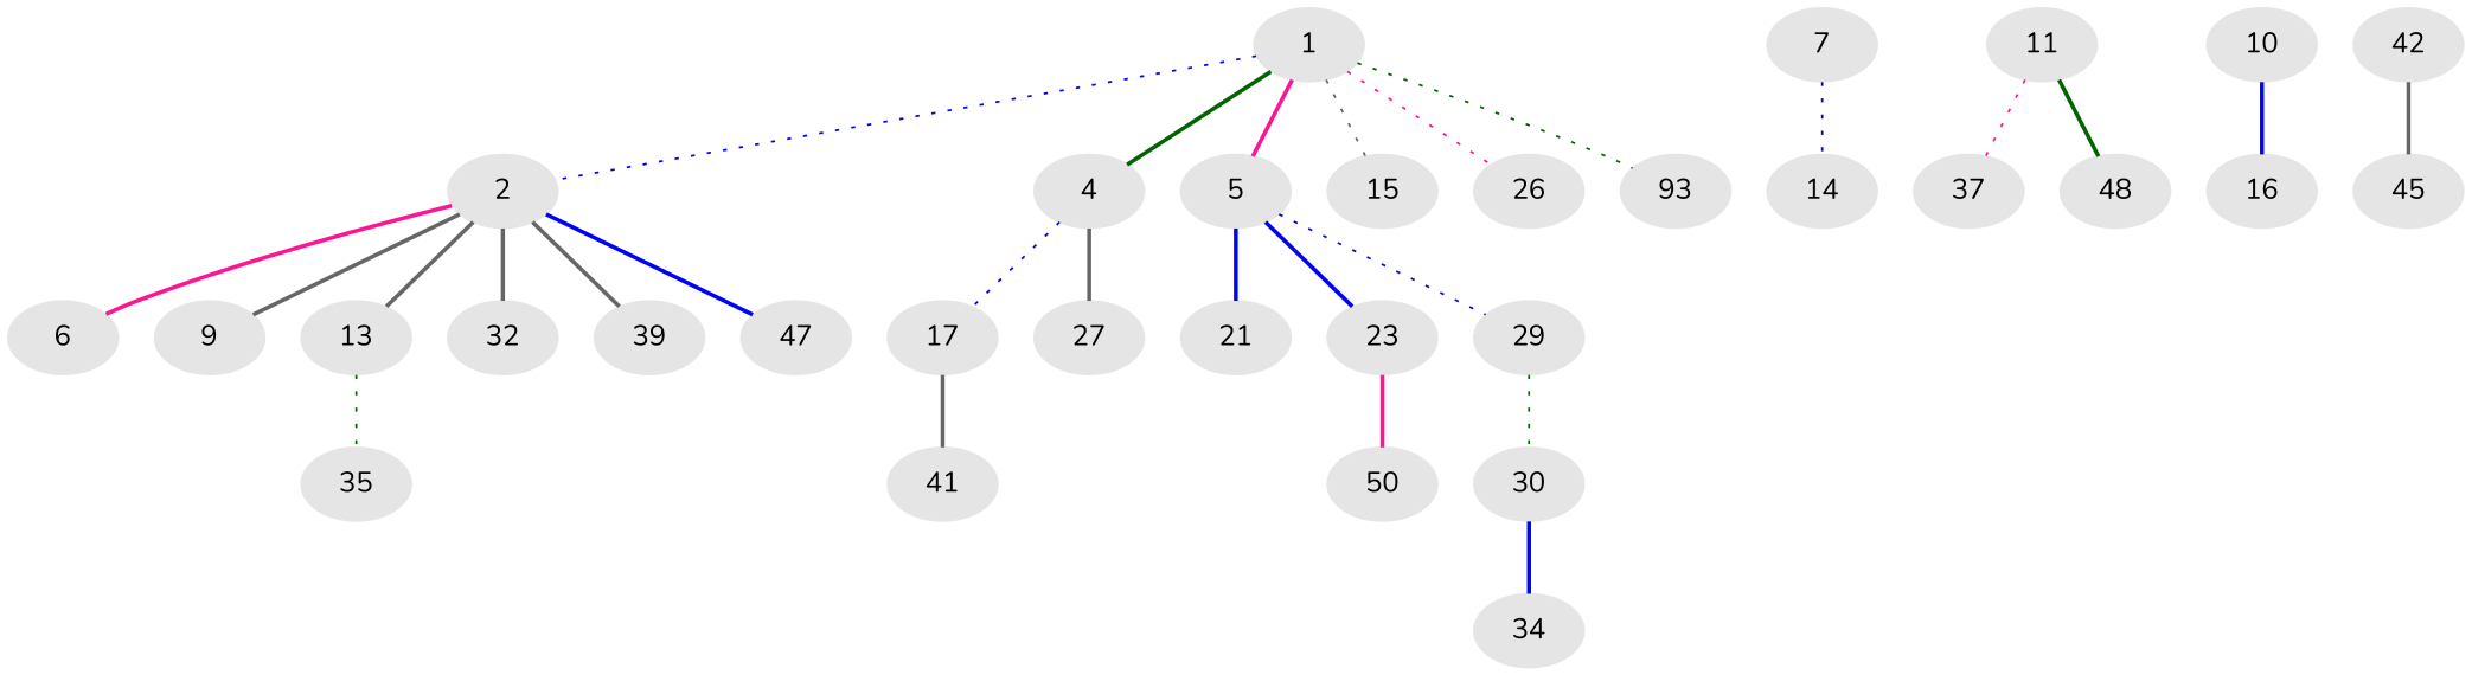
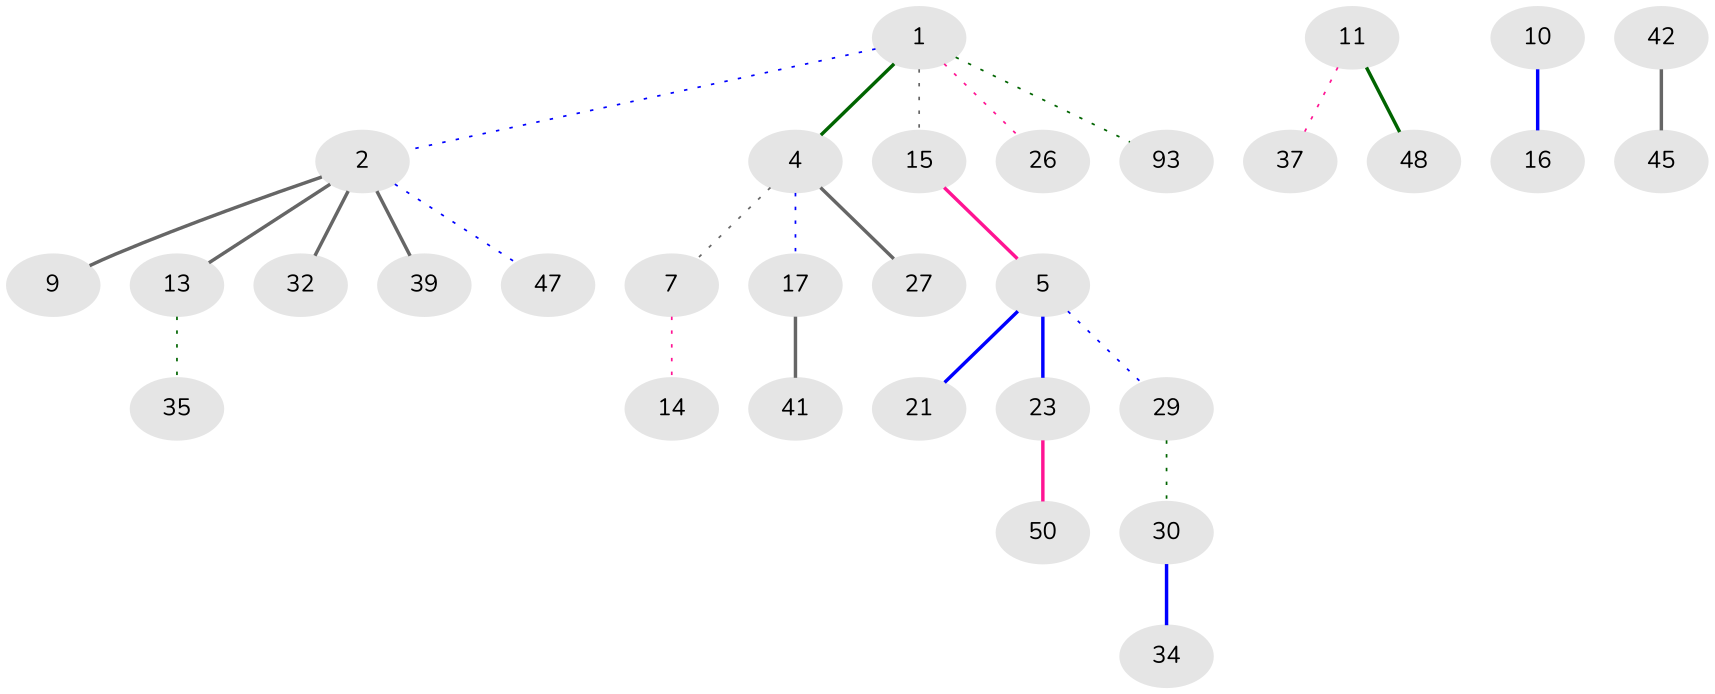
  graph {
    fontname=Nunito
    node [color=gray90 fontname=Nunito style=filled]
    edge [color=gray40 fontname=Nunito style=bold]
    1 [super="+25"]
    2 [super="+12"]
    4 [super="+19"]
    5 [super="+8"]
    15
    26
    n7 [label=93]
-   6 [super="+18"]
    9 [super="+40"]
    13 [super="+24"]
    32
    39
    47
    7
    17 [super="+38"]
    27
    21
    23
    29 [super="+35"]
    n20 [label=35 super="+51"]
    11
    37
    48
    14
    16 [super="+20"]
    10
    41
    50
    30 [super="+43"]
    42 [super="+44"]
    45 [super="+49"]
    34
    1 -- 2 [color=blue style=dotted]
    1 -- 4 [color=darkgreen]
-   1 -- 5 [color=deeppink]
+   15 -- 5 [color=deeppink]
    1 -- 15 [style=dotted]
    1 -- 26 [color=deeppink style=dotted]
    1 -- n7 [color=darkgreen style=dotted]
-   2 -- 6 [color=deeppink]
    2 -- 9
    2 -- 13
    2 -- 32
    2 -- 39
-   2 -- 47 [color=blue]
+   2 -- 47 [color=blue style=dotted]
+   4 -- 7 [style=dotted]
    4 -- 17 [color=blue style=dotted]
    4 -- 27
    5 -- 21 [color=blue]
    5 -- 23 [color=blue]
    5 -- 29 [color=blue style=dotted]
    13 -- n20 [color=darkgreen style=dotted]
-   7 -- 14 [color=blue style=dotted]
+   7 -- 14 [color=deeppink style=dotted]
    17 -- 41
    23 -- 50 [color=deeppink]
    29 -- 30 [color=darkgreen style=dotted]
    11 -- 37 [color=deeppink style=dotted]
    11 -- 48 [color=darkgreen]
    10 -- 16 [color=blue]
    30 -- 34 [color=blue]
    42 -- 45
  }
